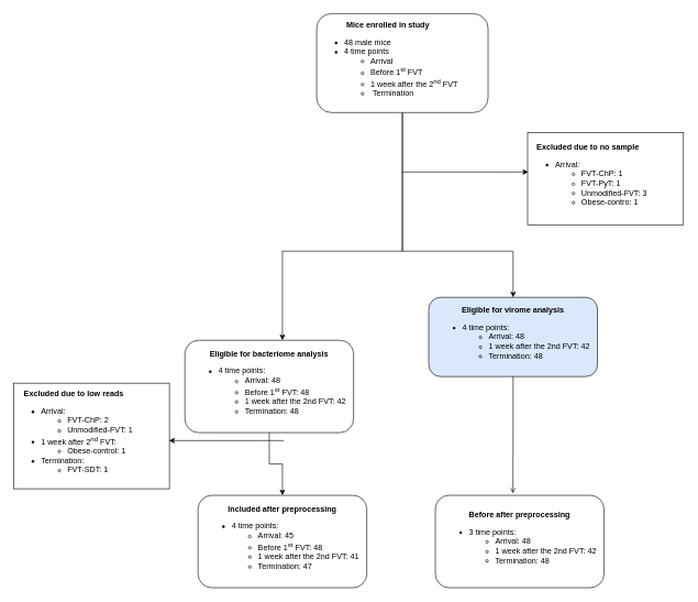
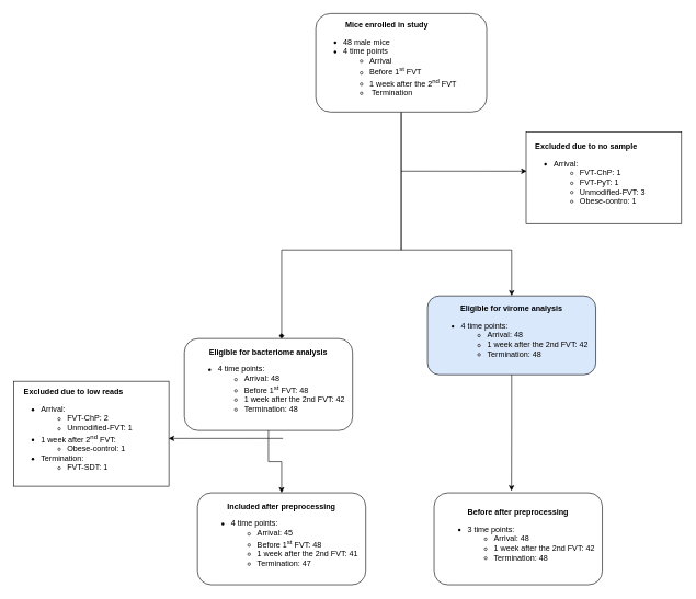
  <mxCell id="0" />
  <mxCell id="1" parent="0" />
- <mxCell id="2" style="edgeStyle=orthogonalEdgeStyle;rounded=0;orthogonalLoop=1;jettySize=auto;html=1;" edge="1" parent="1" source="4" target="6"><mxGeometry relative="1" as="geometry"><Array as="points"><mxPoint x="610" y="380" /><mxPoint x="428" y="380" /></Array></mxGeometry></mxCell>
+ <mxCell id="2" style="edgeStyle=orthogonalEdgeStyle;rounded=0;orthogonalLoop=1;jettySize=auto;html=1;endArrow=diamond;" edge="1" parent="1" source="4" target="6"><mxGeometry relative="1" as="geometry"><Array as="points"><mxPoint x="610" y="380" /><mxPoint x="428" y="380" /></Array></mxGeometry></mxCell>
  <mxCell id="3" style="edgeStyle=orthogonalEdgeStyle;rounded=0;orthogonalLoop=1;jettySize=auto;html=1;" edge="1" parent="1" source="4" target="8"><mxGeometry relative="1" as="geometry"><Array as="points"><mxPoint x="610" y="380" /><mxPoint x="778" y="380" /></Array></mxGeometry></mxCell>
  <mxCell id="4" value="&lt;div style=&quot;text-align: center;&quot;&gt;&lt;span style=&quot;background-color: initial;&quot;&gt;&lt;b&gt;Mice enrolled in study&lt;/b&gt;&lt;/span&gt;&lt;/div&gt;&lt;div style=&quot;&quot;&gt;&lt;ul&gt;&lt;li&gt;&lt;span style=&quot;background-color: initial;&quot;&gt;48 male mice&lt;/span&gt;&lt;/li&gt;&lt;li&gt;&lt;span style=&quot;background-color: initial;&quot;&gt;4 time points&amp;nbsp;&lt;/span&gt;&lt;/li&gt;&lt;ul&gt;&lt;li&gt;&lt;span style=&quot;background-color: initial;&quot;&gt;Arrival&amp;nbsp;&lt;/span&gt;&lt;/li&gt;&lt;li&gt;&lt;span style=&quot;background-color: initial;&quot;&gt;Before 1&lt;/span&gt;&lt;sup style=&quot;background-color: initial;&quot;&gt;st&lt;/sup&gt;&lt;span style=&quot;background-color: initial;&quot;&gt; FVT&amp;nbsp;&lt;/span&gt;&lt;/li&gt;&lt;li&gt;&lt;span style=&quot;background-color: initial;&quot;&gt;1 week after the 2&lt;sup&gt;nd&lt;/sup&gt; FVT&lt;/span&gt;&lt;/li&gt;&lt;li&gt;&lt;span style=&quot;background-color: initial;&quot;&gt;&amp;nbsp;T&lt;/span&gt;&lt;span style=&quot;background-color: initial;&quot;&gt;ermination&lt;/span&gt;&lt;/li&gt;&lt;/ul&gt;&lt;/ul&gt;&lt;/div&gt;" style="rounded=1;whiteSpace=wrap;html=1;align=left;" vertex="1" parent="1"><mxGeometry x="480" y="20" width="260" height="150" as="geometry" /></mxCell>
  <mxCell id="5" style="edgeStyle=orthogonalEdgeStyle;rounded=0;orthogonalLoop=1;jettySize=auto;html=1;entryX=0.5;entryY=0;entryDx=0;entryDy=0;" edge="1" parent="1" source="6" target="10"><mxGeometry relative="1" as="geometry" /></mxCell>
  <mxCell id="6" value="&lt;b&gt;&lt;font face=&quot;Arial&quot;&gt;Eligible for bacteriome analysis&lt;br&gt;&lt;/font&gt;&lt;/b&gt;&lt;div style=&quot;text-align: left;&quot;&gt;&lt;ul&gt;&lt;li style=&quot;border-color: var(--border-color);&quot;&gt;4 time points:&lt;/li&gt;&lt;ul style=&quot;border-color: var(--border-color);&quot;&gt;&lt;li style=&quot;border-color: var(--border-color);&quot;&gt;&lt;span style=&quot;border-color: var(--border-color); background-color: initial;&quot;&gt;Arrival: 48&amp;nbsp;&lt;/span&gt;&lt;/li&gt;&lt;li style=&quot;border-color: var(--border-color);&quot;&gt;&lt;span style=&quot;border-color: var(--border-color); background-color: initial;&quot;&gt;Before 1&lt;/span&gt;&lt;sup style=&quot;border-color: var(--border-color); background-color: initial;&quot;&gt;st&lt;/sup&gt;&lt;span style=&quot;border-color: var(--border-color); background-color: initial;&quot;&gt;&amp;nbsp;FVT: 48&amp;nbsp;&lt;/span&gt;&lt;/li&gt;&lt;li style=&quot;border-color: var(--border-color);&quot;&gt;&lt;span style=&quot;border-color: var(--border-color); background-color: initial;&quot;&gt;1 week after the 2nd FVT: 42&lt;/span&gt;&lt;/li&gt;&lt;li style=&quot;border-color: var(--border-color);&quot;&gt;&lt;span style=&quot;border-color: var(--border-color); background-color: initial;&quot;&gt;T&lt;/span&gt;&lt;span style=&quot;border-color: var(--border-color); background-color: initial;&quot;&gt;ermination: 48&lt;/span&gt;&lt;/li&gt;&lt;/ul&gt;&lt;/ul&gt;&lt;/div&gt;" style="rounded=1;whiteSpace=wrap;html=1;" vertex="1" parent="1"><mxGeometry x="280" y="515" width="256" height="140" as="geometry" /></mxCell>
  <mxCell id="7" value="&lt;div style=&quot;text-align: center;&quot;&gt;&lt;span style=&quot;background-color: initial;&quot;&gt;&lt;b&gt;Excluded due to no sample&lt;/b&gt;&lt;/span&gt;&lt;/div&gt;&lt;ul&gt;&lt;li&gt;Arrival:&lt;/li&gt;&lt;ul&gt;&lt;li&gt;FVT-ChP: 1&lt;/li&gt;&lt;li&gt;FVT-PyT: 1&lt;/li&gt;&lt;li&gt;Unmodified-FVT: 3&lt;/li&gt;&lt;li&gt;Obese-contro: 1&lt;/li&gt;&lt;/ul&gt;&lt;/ul&gt;" style="rounded=0;whiteSpace=wrap;html=1;align=left;" vertex="1" parent="1"><mxGeometry x="800" y="200" width="236.5" height="140" as="geometry" /></mxCell>
  <mxCell id="8" value="&lt;b&gt;&lt;font face=&quot;Arial&quot;&gt;Eligible for virome analysis&lt;br&gt;&lt;/font&gt;&lt;/b&gt;&lt;div style=&quot;text-align: left;&quot;&gt;&lt;ul&gt;&lt;li&gt;&lt;span style=&quot;background-color: initial;&quot;&gt;4 time points:&lt;/span&gt;&lt;/li&gt;&lt;ul&gt;&lt;li&gt;&lt;span style=&quot;background-color: initial;&quot;&gt;Arrival: 48&amp;nbsp;&lt;/span&gt;&amp;nbsp;&lt;/li&gt;&lt;li&gt;&lt;span style=&quot;background-color: initial;&quot;&gt;1 week after the 2nd FVT: 42&lt;/span&gt;&lt;/li&gt;&lt;li&gt;&lt;span style=&quot;background-color: initial; border-color: var(--border-color);&quot;&gt;T&lt;/span&gt;&lt;span style=&quot;background-color: initial; border-color: var(--border-color);&quot;&gt;ermination: 48&lt;/span&gt;&lt;/li&gt;&lt;/ul&gt;&lt;/ul&gt;&lt;/div&gt;" style="rounded=1;whiteSpace=wrap;html=1;fillColor=#dae8fc;" vertex="1" parent="1"><mxGeometry x="650" y="450" width="256" height="120" as="geometry" /></mxCell>
  <mxCell id="9" value="&lt;div style=&quot;text-align: center;&quot;&gt;&lt;span style=&quot;background-color: initial;&quot;&gt;&lt;b&gt;Excluded due to low reads&lt;/b&gt;&lt;/span&gt;&lt;/div&gt;&lt;ul&gt;&lt;li&gt;Arrival:&lt;/li&gt;&lt;ul&gt;&lt;li&gt;FVT-ChP: 2&lt;/li&gt;&lt;li&gt;Unmodified-FVT: 1&lt;/li&gt;&lt;/ul&gt;&lt;li&gt;1 week after 2&lt;sup&gt;nd&lt;/sup&gt; FVT:&lt;/li&gt;&lt;ul&gt;&lt;li&gt;Obese-control: 1&lt;/li&gt;&lt;/ul&gt;&lt;li&gt;Termination:&lt;/li&gt;&lt;ul&gt;&lt;li&gt;FVT-SDT: 1&lt;/li&gt;&lt;/ul&gt;&lt;/ul&gt;" style="rounded=0;whiteSpace=wrap;html=1;align=left;" vertex="1" parent="1"><mxGeometry x="20" y="580" width="236.5" height="160" as="geometry" /></mxCell>
  <mxCell id="10" value="&lt;b&gt;&lt;font face=&quot;Arial&quot;&gt;Included after preprocessing&lt;br&gt;&lt;/font&gt;&lt;/b&gt;&lt;div style=&quot;text-align: left;&quot;&gt;&lt;ul&gt;&lt;li&gt;&lt;span style=&quot;background-color: initial;&quot;&gt;4 time points:&lt;/span&gt;&lt;/li&gt;&lt;ul&gt;&lt;li&gt;&lt;span style=&quot;background-color: initial;&quot;&gt;Arrival: 45&amp;nbsp;&lt;/span&gt;&lt;/li&gt;&lt;li&gt;&lt;span style=&quot;background-color: initial; border-color: var(--border-color);&quot;&gt;Before 1&lt;/span&gt;&lt;sup style=&quot;background-color: initial; border-color: var(--border-color);&quot;&gt;st&lt;/sup&gt;&lt;span style=&quot;background-color: initial; border-color: var(--border-color);&quot;&gt;&amp;nbsp;FVT: 48&amp;nbsp;&lt;/span&gt;&lt;/li&gt;&lt;li&gt;&lt;span style=&quot;background-color: initial;&quot;&gt;1 week after the 2nd FVT: 41&lt;/span&gt;&lt;/li&gt;&lt;li&gt;&lt;span style=&quot;background-color: initial; border-color: var(--border-color);&quot;&gt;T&lt;/span&gt;&lt;span style=&quot;background-color: initial; border-color: var(--border-color);&quot;&gt;ermination: 47&lt;/span&gt;&lt;/li&gt;&lt;/ul&gt;&lt;/ul&gt;&lt;/div&gt;" style="rounded=1;whiteSpace=wrap;html=1;" vertex="1" parent="1"><mxGeometry x="300" y="750" width="256" height="140" as="geometry" /></mxCell>
  <mxCell id="11" value="&lt;b&gt;&lt;font face=&quot;Arial&quot;&gt;Before after preprocessing&lt;br&gt;&lt;/font&gt;&lt;/b&gt;&lt;div style=&quot;text-align: left;&quot;&gt;&lt;ul&gt;&lt;li&gt;&lt;span style=&quot;background-color: initial;&quot;&gt;3 time points:&lt;/span&gt;&lt;/li&gt;&lt;ul&gt;&lt;li&gt;&lt;span style=&quot;background-color: initial;&quot;&gt;Arrival: 48&lt;/span&gt;&lt;/li&gt;&lt;li&gt;&lt;span style=&quot;background-color: initial;&quot;&gt;1 week after the 2nd FVT: 42&lt;/span&gt;&lt;/li&gt;&lt;li&gt;&lt;span style=&quot;background-color: initial; border-color: var(--border-color);&quot;&gt;T&lt;/span&gt;&lt;span style=&quot;background-color: initial; border-color: var(--border-color);&quot;&gt;ermination: 48&lt;/span&gt;&lt;/li&gt;&lt;/ul&gt;&lt;/ul&gt;&lt;/div&gt;" style="rounded=1;whiteSpace=wrap;html=1;" vertex="1" parent="1"><mxGeometry x="660" y="750" width="256" height="140" as="geometry" /></mxCell>
  <mxCell id="12" value="" style="endArrow=classic;html=1;rounded=0;entryX=0.998;entryY=0.544;entryDx=0;entryDy=0;entryPerimeter=0;" edge="1" parent="1" target="9"><mxGeometry width="50" height="50" relative="1" as="geometry"><mxPoint x="430" y="667" as="sourcePoint" /><mxPoint x="620" y="480" as="targetPoint" /></mxGeometry></mxCell>
  <mxCell id="13" value="" style="endArrow=classic;html=1;rounded=0;entryX=0.004;entryY=0.429;entryDx=0;entryDy=0;entryPerimeter=0;" edge="1" parent="1" target="7"><mxGeometry width="50" height="50" relative="1" as="geometry"><mxPoint x="610" y="260" as="sourcePoint" /><mxPoint x="620" y="480" as="targetPoint" /></mxGeometry></mxCell>
- <mxCell id="14" style="edgeStyle=orthogonalEdgeStyle;rounded=0;orthogonalLoop=1;jettySize=auto;html=1;exitX=0.5;exitY=1;exitDx=0;exitDy=0;entryX=0.46;entryY=-0.021;entryDx=0;entryDy=0;entryPerimeter=0;endArrow=open;" edge="1" parent="1" source="8" target="11"><mxGeometry relative="1" as="geometry" /></mxCell>
+ <mxCell id="14" style="edgeStyle=orthogonalEdgeStyle;rounded=0;orthogonalLoop=1;jettySize=auto;html=1;exitX=0.5;exitY=1;exitDx=0;exitDy=0;entryX=0.46;entryY=-0.021;entryDx=0;entryDy=0;entryPerimeter=0;" edge="1" parent="1" source="8" target="11"><mxGeometry relative="1" as="geometry" /></mxCell>
